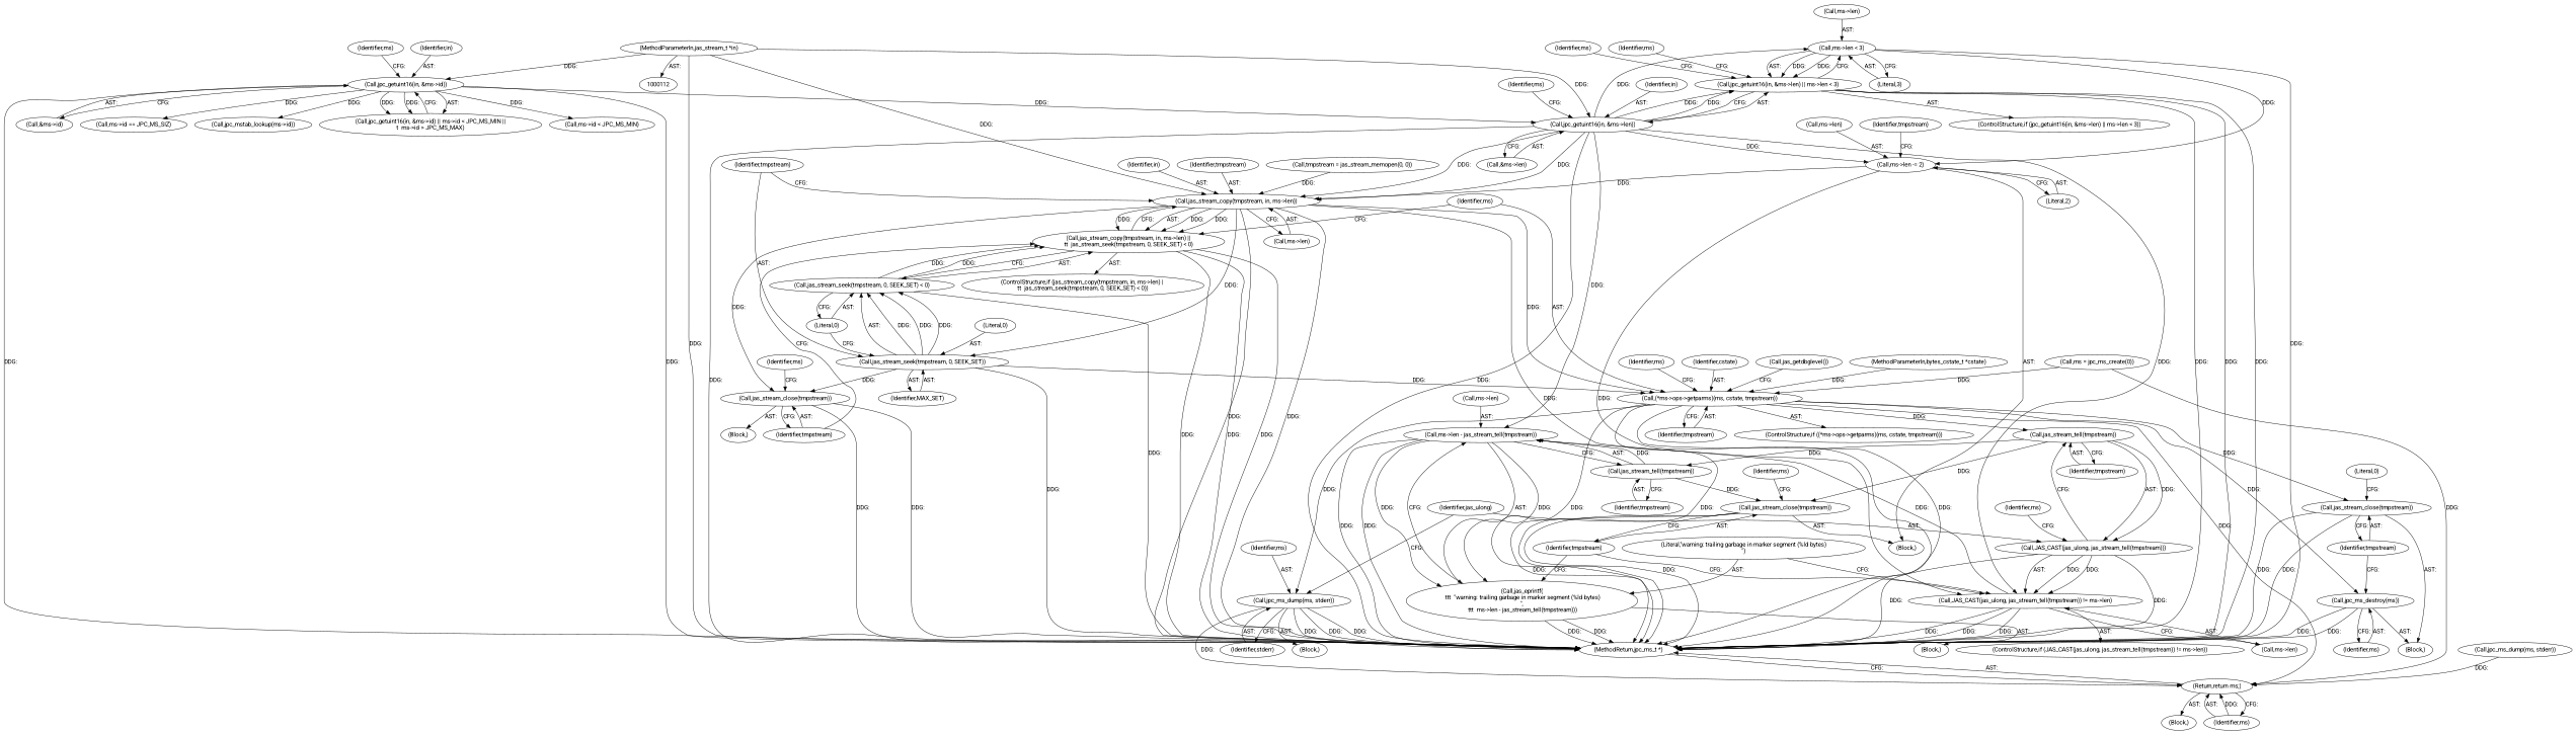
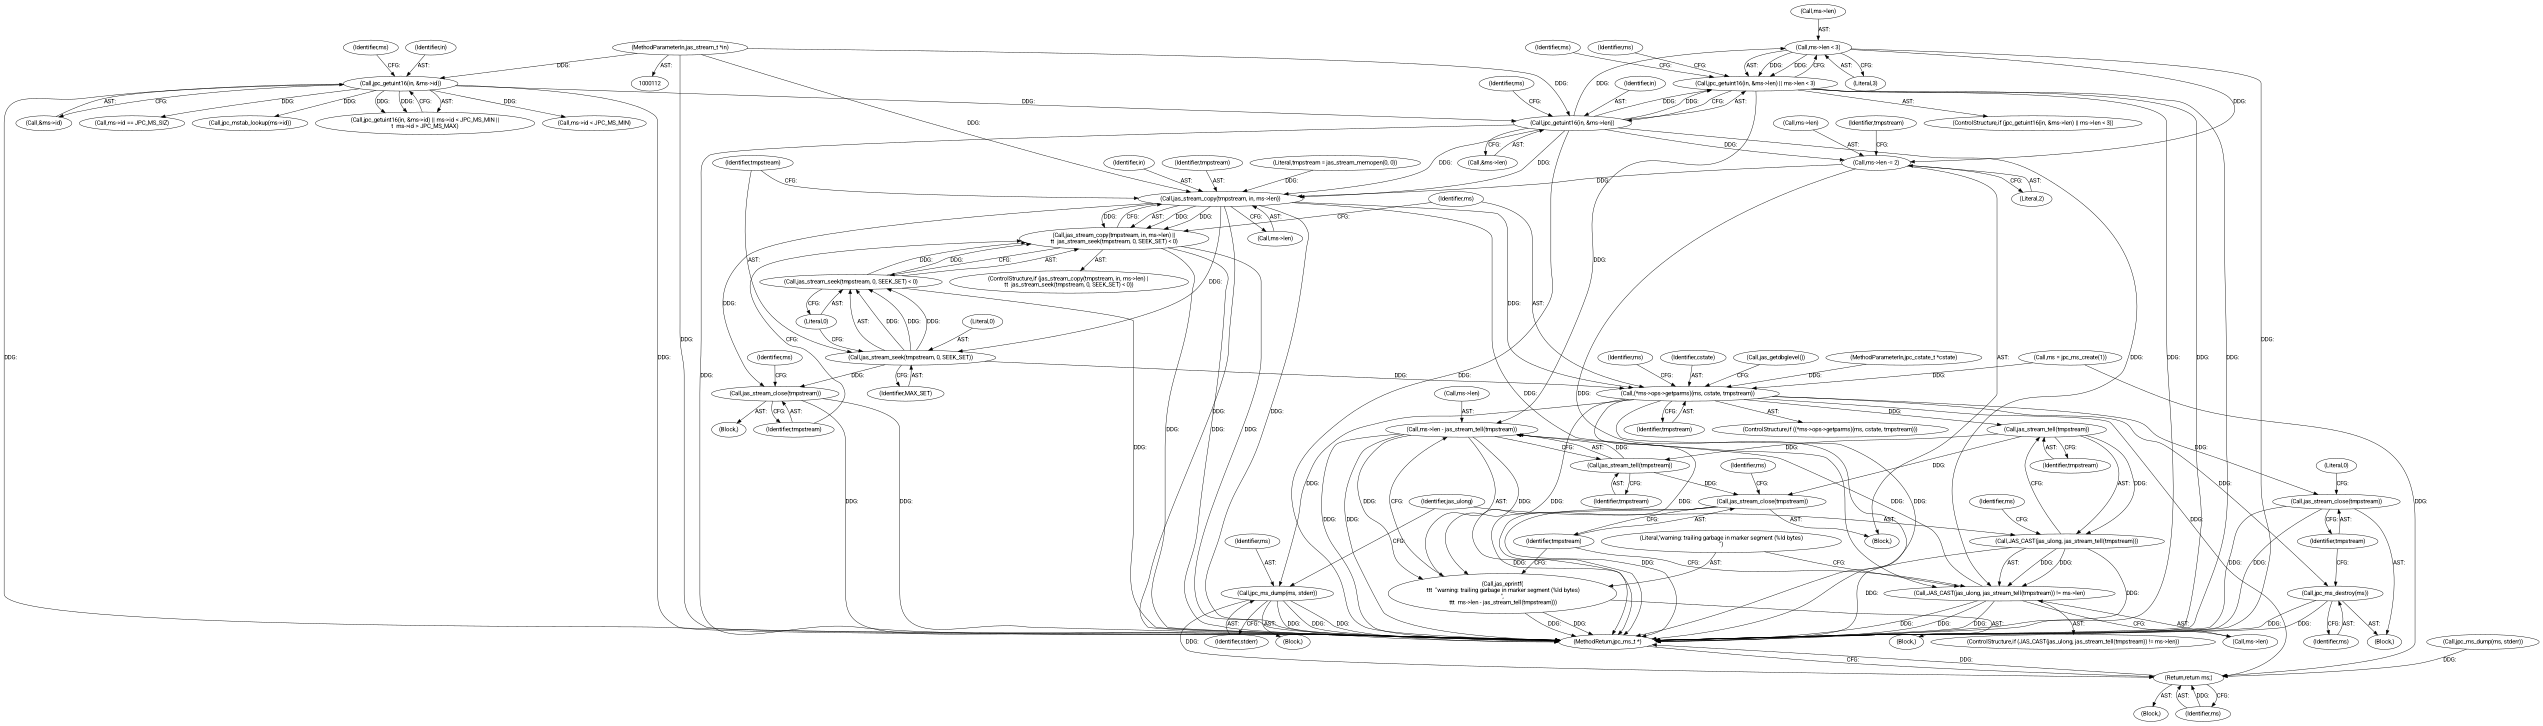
  digraph {
    fontname=Roboto
    node [fontname=Roboto]
    edge [fontname=Roboto]
    n1 [label="(Call,ms->len < 3)"]
    n2 [label="(Call,jpc_getuint16(in, &ms->len) || ms->len < 3)"]
    n3 [label="(Call,ms->len -= 2)"]
    n4 [label="(Literal,3)"]
    n5 [label="(MethodReturn,jpc_ms_t *)"]
    n6 [label="(Call,jpc_getuint16(in, &ms->len))"]
    n7 [label="(ControlStructure,if (jpc_getuint16(in, &ms->len) || ms->len < 3))"]
    n8 [label="(Call,jas_stream_copy(tmpstream, in, ms->len))"]
    n9 [label="(Literal,2)"]
    n10 [label="(Block,)"]
    n11 [label="(Return,return ms;)"]
    n12 [label="(Call,JAS_CAST(jas_ulong, jas_stream_tell(tmpstream)) != ms->len)"]
    n13 [label="(Call,ms->len - jas_stream_tell(tmpstream))"]
    n14 [label="(Call,&ms->len)"]
    n15 [label="(Call,jas_stream_copy(tmpstream, in, ms->len) ||\n\t\t  jas_stream_seek(tmpstream, 0, SEEK_SET) < 0)"]
    n16 [label="(Call,jas_stream_seek(tmpstream, 0, SEEK_SET))"]
    n17 [label="(Call,jas_stream_close(tmpstream))"]
    n18 [label="(Call,(*ms->ops->getparms)(ms, cstate, tmpstream))"]
    n19 [label="(Call,ms->len)"]
    n20 [label="(ControlStructure,if (JAS_CAST(jas_ulong, jas_stream_tell(tmpstream)) != ms->len))"]
    n21 [label="(Call,ms->len)"]
    n22 [label="(Call,jas_stream_tell(tmpstream))"]
    n23 [label="(Call,jas_eprintf(\n \t\t\t  \"warning: trailing garbage in marker segment (%ld bytes)\n\",\n \t\t\t  ms->len - jas_stream_tell(tmpstream)))"]
    n24 [label="(Call,jpc_getuint16(in, &ms->id))"]
    n25 [label="(Call,jpc_getuint16(in, &ms->id) || ms->id < JPC_MS_MIN ||\n\t  ms->id > JPC_MS_MAX)"]
    n26 [label="(Call,&ms->id)"]
    n27 [label="(Call,ms->id == JPC_MS_SIZ)"]
    n28 [label="(Call,jpc_mstab_lookup(ms->id))"]
    n29 [label="(Call,ms->id < JPC_MS_MIN)"]
    n30 [label="(MethodParameterIn,jas_stream_t *in)"]
    1000112
    n32 [label="(Call,jas_stream_seek(tmpstream, 0, SEEK_SET) < 0)"]
    n33 [label="(ControlStructure,if (jas_stream_copy(tmpstream, in, ms->len) ||\n\t\t  jas_stream_seek(tmpstream, 0, SEEK_SET) < 0))"]
    n34 [label="(Identifier,MAX_SET)"]
    n35 [label="(Block,)"]
    n36 [label="(Identifier,tmpstream)"]
    n37 [label="(Call,jpc_ms_destroy(ms))"]
    n38 [label="(Call,jas_stream_close(tmpstream))"]
    n39 [label="(Call,jpc_ms_dump(ms, stderr))"]
    n40 [label="(Call,jas_stream_tell(tmpstream))"]
    n41 [label="(Identifier,tmpstream)"]
    n42 [label="(ControlStructure,if ((*ms->ops->getparms)(ms, cstate, tmpstream)))"]
    n43 [label="(Literal,0)"]
    n44 [label="(Identifier,ms)"]
    n45 [label="(Block,)"]
    n46 [label="(Identifier,tmpstream)"]
    n47 [label="(Identifier,stderr)"]
    n48 [label="(Block,)"]
    n49 [label="(Block,)"]
    n50 [label="(Identifier,ms)"]
    n51 [label="(Call,JAS_CAST(jas_ulong, jas_stream_tell(tmpstream)))"]
    n52 [label="(Call,jas_stream_close(tmpstream))"]
    n53 [label="(Identifier,tmpstream)"]
    n54 [label="(Identifier,tmpstream)"]
    n55 [label="(Identifier,tmpstream)"]
    n56 [label="(Block,)"]
    n57 [label="(Identifier,in)"]
    n58 [label="(Literal,\"warning: trailing garbage in marker segment (%ld bytes)\n\")"]
    n59 [label="(Identifier,ms)"]
    n60 [label="(Identifier,tmpstream)"]
    n61 [label="(Identifier,cstate)"]
    n62 [label="(Identifier,ms)"]
    n63 [label="(Call,jpc_ms_dump(ms, stderr))"]
    n64 [label="(Identifier,ms)"]
-   n65 [label="(Call,tmpstream = jas_stream_memopen(0, 0))"]
-   n66 [label="(Call,ms = jpc_ms_create(0))"]
+   n65 [label="(Literal,tmpstream = jas_stream_memopen(0, 0))"]
+   n66 [label="(Call,ms = jpc_ms_create(1))"]
    n67 [label="(Identifier,tmpstream)"]
    n68 [label="(Literal,0)"]
    n69 [label="(Call,ms->len)"]
    n70 [label="(Call,jas_getdbglevel())"]
    n71 [label="(Identifier,ms)"]
    n72 [label="(Identifier,ms)"]
    n73 [label="(Call,ms->len)"]
    n74 [label="(Literal,0)"]
    n75 [label="(Identifier,in)"]
    n76 [label="(Identifier,ms)"]
-   n77 [label="(MethodParameterIn,bytes_cstate_t *cstate)"]
+   n77 [label="(MethodParameterIn,jpc_cstate_t *cstate)"]
    n78 [label="(Identifier,ms)"]
    n79 [label="(Identifier,jas_ulong)"]
    n80 [label="(Identifier,ms)"]
    n81 [label="(Call,ms->len)"]
    n82 [label="(Identifier,tmpstream)"]
    n83 [label="(Identifier,ms)"]
    n84 [label="(Identifier,in)"]
    n85 [label="(Identifier,ms)"]
    n1 -> n2 [label="AST: "]
    n1 -> n2 [label="DDG: "]
    n1 -> n2 [label="DDG: "]
    n1 -> n3 [label="DDG: "]
    n1 -> n4 [label="CFG: "]
    n1 -> n5 [label="DDG: "]
    n2 -> n1 [label="CFG: "]
    n2 -> n5 [label="DDG: "]
    n2 -> n5 [label="DDG: "]
    n2 -> n5 [label="DDG: "]
    n2 -> n6 [label="CFG: "]
    n2 -> n7 [label="AST: "]
    n3 -> n5 [label="DDG: "]
    n3 -> n8 [label="DDG: "]
    n3 -> n9 [label="CFG: "]
    n3 -> n10 [label="AST: "]
    n4 -> n1 [label="AST: "]
    n5 -> n11 [label="CFG: "]
    n6 -> n1 [label="DDG: "]
    n6 -> n2 [label="AST: "]
    n6 -> n2 [label="DDG: "]
    n6 -> n2 [label="DDG: "]
    n6 -> n3 [label="DDG: "]
    n6 -> n5 [label="DDG: "]
    n6 -> n5 [label="DDG: "]
    n6 -> n8 [label="DDG: "]
    n6 -> n8 [label="DDG: "]
    n6 -> n12 [label="DDG: "]
-   n6 -> n13 [label="DDG: "]
+   n2 -> n13 [label="DDG: "]
    n6 -> n14 [label="CFG: "]
    n8 -> n5 [label="DDG: "]
    n8 -> n5 [label="DDG: "]
    n8 -> n12 [label="DDG: "]
    n8 -> n15 [label="AST: "]
    n8 -> n15 [label="DDG: "]
    n8 -> n15 [label="DDG: "]
    n8 -> n15 [label="DDG: "]
    n8 -> n16 [label="DDG: "]
    n8 -> n17 [label="DDG: "]
    n8 -> n18 [label="DDG: "]
    n8 -> n19 [label="CFG: "]
    n9 -> n3 [label="AST: "]
-   n11 -> n5 [label="AST: "]
+   n11 -> n5 [label="DDG: "]
    n11 -> n49 [label="AST: "]
    n11 -> n50 [label="CFG: "]
    n12 -> n5 [label="DDG: "]
    n12 -> n5 [label="DDG: "]
    n12 -> n5 [label="DDG: "]
    n12 -> n13 [label="DDG: "]
    n12 -> n20 [label="AST: "]
    n12 -> n21 [label="CFG: "]
    n13 -> n5 [label="DDG: "]
    n13 -> n5 [label="DDG: "]
    n13 -> n22 [label="CFG: "]
    n13 -> n23 [label="AST: "]
    n13 -> n23 [label="DDG: "]
    n13 -> n23 [label="DDG: "]
    n14 -> n6 [label="AST: "]
    n15 -> n5 [label="DDG: "]
    n15 -> n5 [label="DDG: "]
    n15 -> n5 [label="DDG: "]
    n15 -> n8 [label="CFG: "]
    n15 -> n32 [label="CFG: "]
    n15 -> n33 [label="AST: "]
-   n16 -> n5 [label="DDG: "]
    n16 -> n17 [label="DDG: "]
    n16 -> n18 [label="DDG: "]
    n16 -> n32 [label="AST: "]
    n16 -> n32 [label="DDG: "]
    n16 -> n32 [label="DDG: "]
    n16 -> n32 [label="DDG: "]
-   n16 -> n34 [label="AST: "]
+   n16 -> n34 [label="CFG: "]
    n17 -> n5 [label="DDG: "]
    n17 -> n5 [label="DDG: "]
    n17 -> n35 [label="AST: "]
    n17 -> n36 [label="CFG: "]
    n18 -> n5 [label="DDG: "]
    n18 -> n5 [label="DDG: "]
    n18 -> n5 [label="DDG: "]
    n18 -> n11 [label="DDG: "]
    n18 -> n37 [label="DDG: "]
    n18 -> n38 [label="DDG: "]
    n18 -> n39 [label="DDG: "]
    n18 -> n40 [label="DDG: "]
    n18 -> n41 [label="CFG: "]
    n18 -> n42 [label="AST: "]
    n19 -> n8 [label="AST: "]
    n21 -> n12 [label="AST: "]
    n22 -> n13 [label="AST: "]
    n22 -> n13 [label="DDG: "]
    n22 -> n52 [label="DDG: "]
    n22 -> n54 [label="CFG: "]
    n23 -> n5 [label="DDG: "]
    n23 -> n5 [label="DDG: "]
    n23 -> n13 [label="CFG: "]
    n23 -> n56 [label="AST: "]
    n24 -> n5 [label="DDG: "]
    n24 -> n5 [label="DDG: "]
    n24 -> n6 [label="DDG: "]
    n24 -> n25 [label="AST: "]
    n24 -> n25 [label="DDG: "]
    n24 -> n25 [label="DDG: "]
    n24 -> n26 [label="CFG: "]
    n24 -> n27 [label="DDG: "]
    n24 -> n28 [label="DDG: "]
    n24 -> n29 [label="DDG: "]
    n25 -> n24 [label="CFG: "]
    n26 -> n24 [label="AST: "]
    n30 -> n5 [label="DDG: "]
    n30 -> n6 [label="DDG: "]
    n30 -> n8 [label="DDG: "]
    n30 -> n24 [label="DDG: "]
    n30 -> 1000112 [label="AST: "]
    n32 -> n5 [label="DDG: "]
    n32 -> n15 [label="AST: "]
    n32 -> n15 [label="DDG: "]
    n32 -> n15 [label="DDG: "]
    n32 -> n43 [label="CFG: "]
    n34 -> n16 [label="AST: "]
    n36 -> n15 [label="CFG: "]
    n36 -> n17 [label="AST: "]
    n37 -> n5 [label="DDG: "]
    n37 -> n5 [label="DDG: "]
    n37 -> n44 [label="CFG: "]
    n37 -> n45 [label="AST: "]
    n38 -> n5 [label="DDG: "]
    n38 -> n5 [label="DDG: "]
    n38 -> n45 [label="AST: "]
    n38 -> n46 [label="CFG: "]
    n39 -> n5 [label="DDG: "]
    n39 -> n5 [label="DDG: "]
    n39 -> n5 [label="DDG: "]
    n39 -> n11 [label="DDG: "]
    n39 -> n47 [label="CFG: "]
    n39 -> n48 [label="AST: "]
    n40 -> n22 [label="DDG: "]
    n40 -> n51 [label="AST: "]
    n40 -> n51 [label="DDG: "]
    n40 -> n52 [label="DDG: "]
    n40 -> n53 [label="CFG: "]
    n41 -> n18 [label="AST: "]
    n43 -> n16 [label="CFG: "]
    n43 -> n32 [label="AST: "]
    n44 -> n37 [label="AST: "]
    n46 -> n37 [label="CFG: "]
    n46 -> n38 [label="AST: "]
    n47 -> n39 [label="AST: "]
    n50 -> n11 [label="AST: "]
    n50 -> n11 [label="DDG: "]
    n51 -> n5 [label="DDG: "]
    n51 -> n5 [label="DDG: "]
    n51 -> n12 [label="AST: "]
    n51 -> n12 [label="DDG: "]
    n51 -> n12 [label="DDG: "]
    n51 -> n40 [label="CFG: "]
    n52 -> n5 [label="DDG: "]
    n52 -> n5 [label="DDG: "]
    n52 -> n10 [label="AST: "]
    n52 -> n55 [label="CFG: "]
    n53 -> n40 [label="AST: "]
    n54 -> n22 [label="AST: "]
    n55 -> n12 [label="CFG: "]
    n55 -> n23 [label="CFG: "]
    n55 -> n52 [label="AST: "]
    n57 -> n8 [label="AST: "]
    n58 -> n12 [label="CFG: "]
    n58 -> n23 [label="AST: "]
    n59 -> n39 [label="AST: "]
    n60 -> n8 [label="AST: "]
    n61 -> n18 [label="AST: "]
    n62 -> n17 [label="CFG: "]
    n63 -> n11 [label="DDG: "]
    n64 -> n52 [label="CFG: "]
    n65 -> n8 [label="DDG: "]
    n66 -> n11 [label="DDG: "]
    n66 -> n18 [label="DDG: "]
    n67 -> n8 [label="CFG: "]
    n67 -> n16 [label="AST: "]
    n68 -> n38 [label="CFG: "]
    n69 -> n13 [label="AST: "]
    n70 -> n18 [label="CFG: "]
    n71 -> n51 [label="CFG: "]
    n72 -> n2 [label="CFG: "]
    n73 -> n3 [label="AST: "]
    n74 -> n16 [label="AST: "]
    n75 -> n6 [label="AST: "]
    n76 -> n24 [label="CFG: "]
    n77 -> n18 [label="DDG: "]
    n78 -> n15 [label="CFG: "]
    n78 -> n18 [label="AST: "]
    n79 -> n39 [label="CFG: "]
    n79 -> n51 [label="AST: "]
    n80 -> n18 [label="CFG: "]
    n81 -> n1 [label="AST: "]
    n82 -> n3 [label="CFG: "]
    n83 -> n2 [label="CFG: "]
    n84 -> n24 [label="AST: "]
    n85 -> n6 [label="CFG: "]
  }
